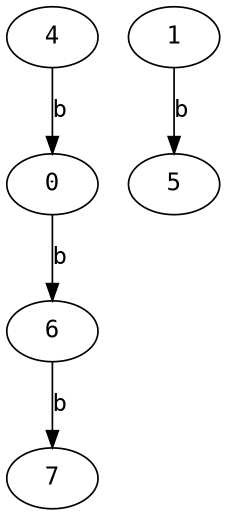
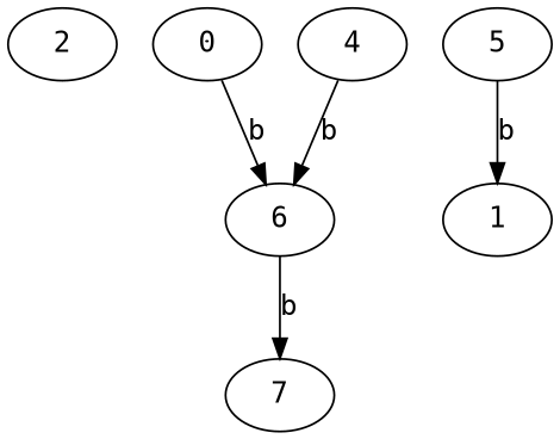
  strict digraph {
    fontname="DejaVu Sans Mono"
    node [fontname="DejaVu Sans Mono"]
    edge [fontname="DejaVu Sans Mono"]
+   2
    0
    6
    4
    7
    1
    5
    0 -> 6 [label=b]
    6 -> 7 [label=b]
-   4 -> 0 [label=b]
-   1 -> 5 [label=b]
+   4 -> 6 [label=b]
+   5 -> 1 [label=b]
  }
